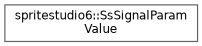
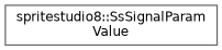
  digraph {
    rankdir=LR
-   n1 [color=gray40 fillcolor=white fontname=Helvetica fontsize=10 height=0.2 label="spritestudio6::SsSignalParam\lValue" shape=box style=filled width=0.4]
+   n1 [color=gray40 fillcolor=white fontname=Helvetica fontsize=10 height=0.2 label="spritestudio8::SsSignalParam\lValue" shape=box style=filled width=0.4]
  }
